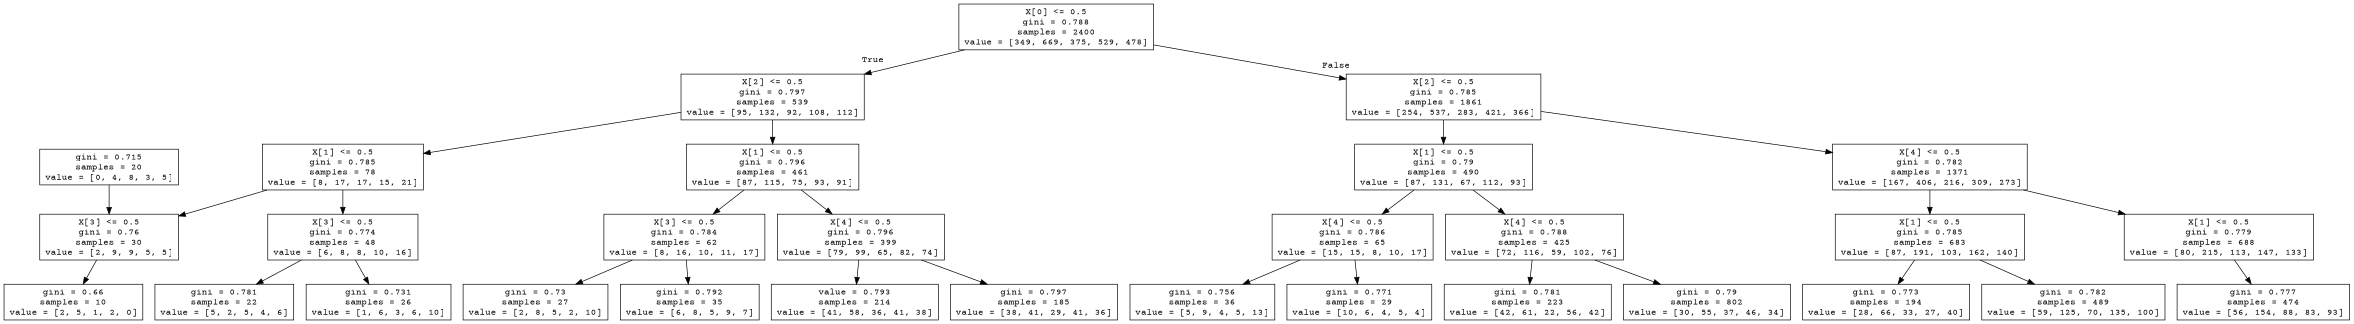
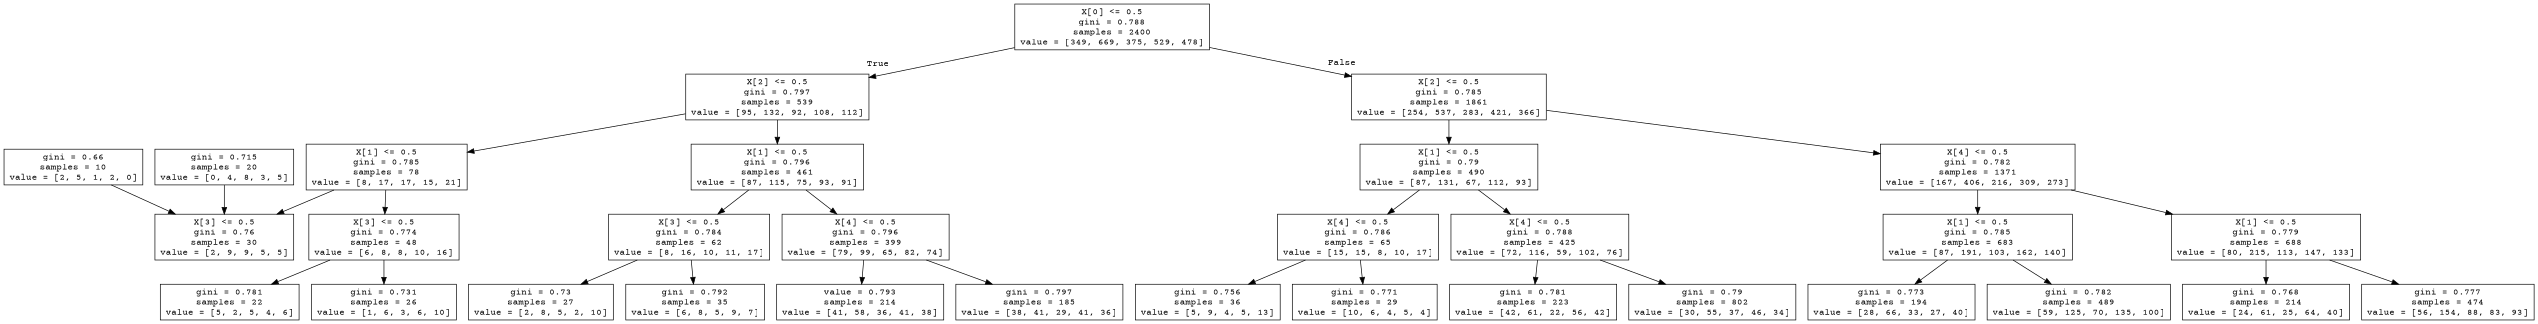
  digraph {
    fontname="Courier Prime"
    node [fontname="Courier Prime" shape=box]
    edge [fontname="Courier Prime"]
    n1 [label="X[0] <= 0.5\ngini = 0.788\nsamples = 2400\nvalue = [349, 669, 375, 529, 478]"]
    n2 [label="X[2] <= 0.5\ngini = 0.797\nsamples = 539\nvalue = [95, 132, 92, 108, 112]"]
    n3 [label="X[2] <= 0.5\ngini = 0.785\nsamples = 1861\nvalue = [254, 537, 283, 421, 366]"]
    n4 [label="X[1] <= 0.5\ngini = 0.785\nsamples = 78\nvalue = [8, 17, 17, 15, 21]"]
    n5 [label="X[1] <= 0.5\ngini = 0.796\nsamples = 461\nvalue = [87, 115, 75, 93, 91]"]
    n6 [label="X[1] <= 0.5\ngini = 0.79\nsamples = 490\nvalue = [87, 131, 67, 112, 93]"]
    n7 [label="X[4] <= 0.5\ngini = 0.782\nsamples = 1371\nvalue = [167, 406, 216, 309, 273]"]
    n8 [label="X[3] <= 0.5\ngini = 0.76\nsamples = 30\nvalue = [2, 9, 9, 5, 5]"]
    n9 [label="X[3] <= 0.5\ngini = 0.774\nsamples = 48\nvalue = [6, 8, 8, 10, 16]"]
    n10 [label="X[3] <= 0.5\ngini = 0.784\nsamples = 62\nvalue = [8, 16, 10, 11, 17]"]
    n11 [label="X[4] <= 0.5\ngini = 0.796\nsamples = 399\nvalue = [79, 99, 65, 82, 74]"]
    n12 [label="gini = 0.66\nsamples = 10\nvalue = [2, 5, 1, 2, 0]"]
    n13 [label="gini = 0.781\nsamples = 22\nvalue = [5, 2, 5, 4, 6]"]
    n14 [label="gini = 0.731\nsamples = 26\nvalue = [1, 6, 3, 6, 10]"]
    n15 [label="gini = 0.715\nsamples = 20\nvalue = [0, 4, 8, 3, 5]"]
    n16 [label="gini = 0.73\nsamples = 27\nvalue = [2, 8, 5, 2, 10]"]
    n17 [label="gini = 0.792\nsamples = 35\nvalue = [6, 8, 5, 9, 7]"]
    n18 [label="value = 0.793\nsamples = 214\nvalue = [41, 58, 36, 41, 38]"]
    n19 [label="gini = 0.797\nsamples = 185\nvalue = [38, 41, 29, 41, 36]"]
    n20 [label="X[4] <= 0.5\ngini = 0.786\nsamples = 65\nvalue = [15, 15, 8, 10, 17]"]
    n21 [label="X[4] <= 0.5\ngini = 0.788\nsamples = 425\nvalue = [72, 116, 59, 102, 76]"]
    n22 [label="X[1] <= 0.5\ngini = 0.785\nsamples = 683\nvalue = [87, 191, 103, 162, 140]"]
    n23 [label="X[1] <= 0.5\ngini = 0.779\nsamples = 688\nvalue = [80, 215, 113, 147, 133]"]
    n24 [label="gini = 0.756\nsamples = 36\nvalue = [5, 9, 4, 5, 13]"]
    n25 [label="gini = 0.771\nsamples = 29\nvalue = [10, 6, 4, 5, 4]"]
    n26 [label="gini = 0.781\nsamples = 223\nvalue = [42, 61, 22, 56, 42]"]
    n27 [label="gini = 0.79\nsamples = 802\nvalue = [30, 55, 37, 46, 34]"]
    n28 [label="gini = 0.773\nsamples = 194\nvalue = [28, 66, 33, 27, 40]"]
    n29 [label="gini = 0.782\nsamples = 489\nvalue = [59, 125, 70, 135, 100]"]
+   n30 [label="gini = 0.768\nsamples = 214\nvalue = [24, 61, 25, 64, 40]"]
    n31 [label="gini = 0.777\nsamples = 474\nvalue = [56, 154, 88, 83, 93]"]
    n1 -> n2 [headlabel=True labelangle=45 labeldistance=2.5]
    n1 -> n3 [headlabel=False labelangle=-45 labeldistance=2.5]
    n2 -> n4
    n2 -> n5
    n3 -> n6
    n3 -> n7
    n4 -> n8
    n4 -> n9
    n5 -> n10
    n5 -> n11
    n6 -> n20
    n6 -> n21
    n7 -> n22
    n7 -> n23
-   n8 -> n12
+   n12 -> n8
    n9 -> n13
    n9 -> n14
    n10 -> n16
    n10 -> n17
    n11 -> n18
    n11 -> n19
    n15 -> n8
    n20 -> n24
    n20 -> n25
    n21 -> n26
    n21 -> n27
    n22 -> n28
    n22 -> n29
+   n23 -> n30
    n23 -> n31
  }
